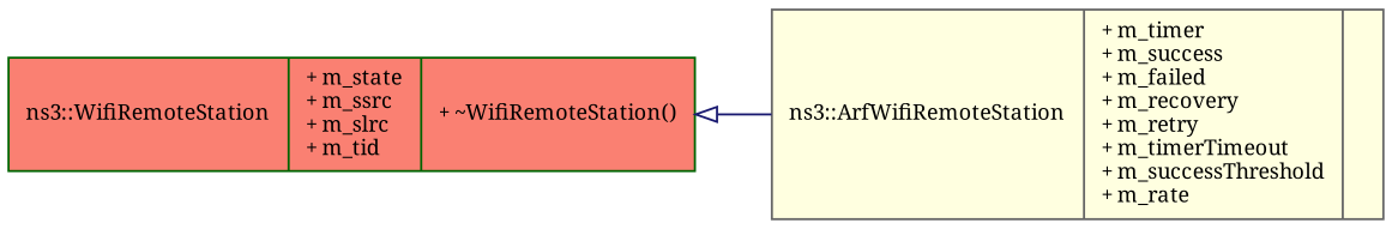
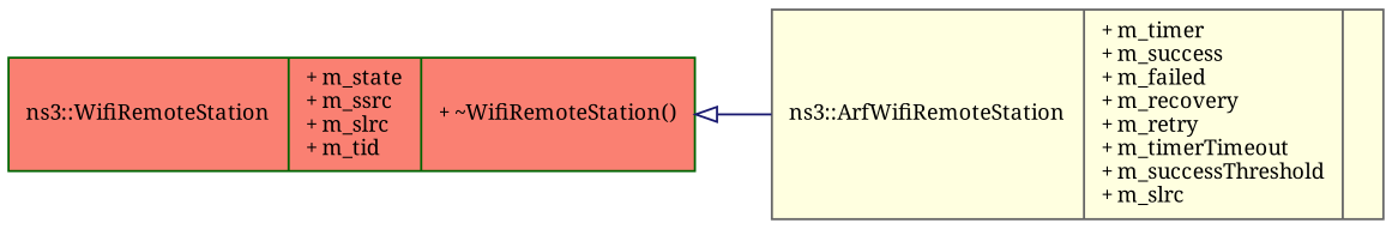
  digraph {
    rankdir=LR
    fontname="Noto Serif"
    node [fontname="Noto Serif" fontsize=10 shape=record style=filled]
-   n1 [color=gray40 fillcolor=lightyellow fontcolor=black height=0.2 label="{ns3::ArfWifiRemoteStation\n|+ m_timer\l+ m_success\l+ m_failed\l+ m_recovery\l+ m_retry\l+ m_timerTimeout\l+ m_successThreshold\l+ m_rate\l|}" width=0.4]
+   n1 [color=gray40 fillcolor=lightyellow fontcolor=black height=0.2 label="{ns3::ArfWifiRemoteStation\n|+ m_timer\l+ m_success\l+ m_failed\l+ m_recovery\l+ m_retry\l+ m_timerTimeout\l+ m_successThreshold\l+ m_slrc\l|}" width=0.4]
    n2 [color=darkgreen fillcolor=salmon height=0.2 label="{ns3::WifiRemoteStation\n|+ m_state\l+ m_ssrc\l+ m_slrc\l+ m_tid\l|+ ~WifiRemoteStation()\l}" width=0.4]
    n2 -> n1 [arrowtail=onormal color=midnightblue dir=back fontname="Noto Serif" fontsize=10 labelfontname=Helvetica labelfontsize=10 style=solid]
  }
